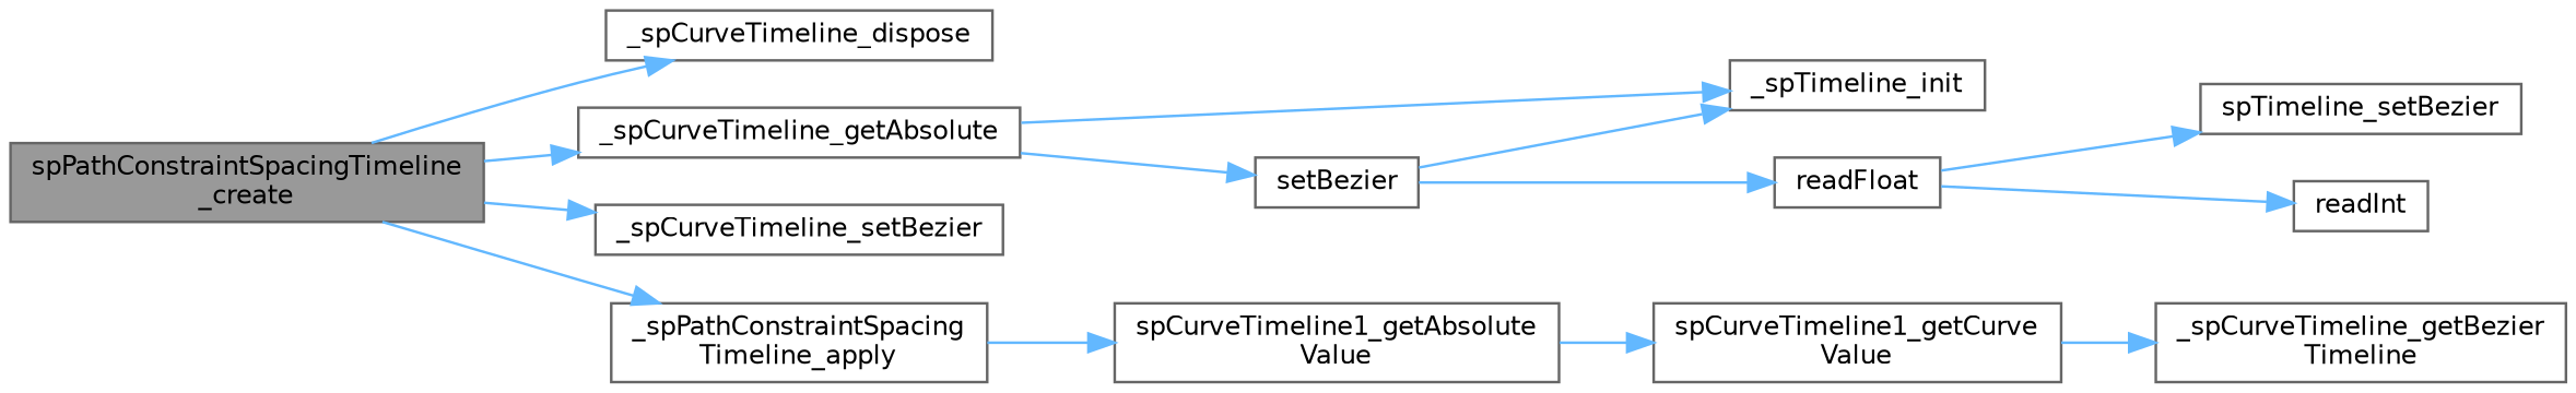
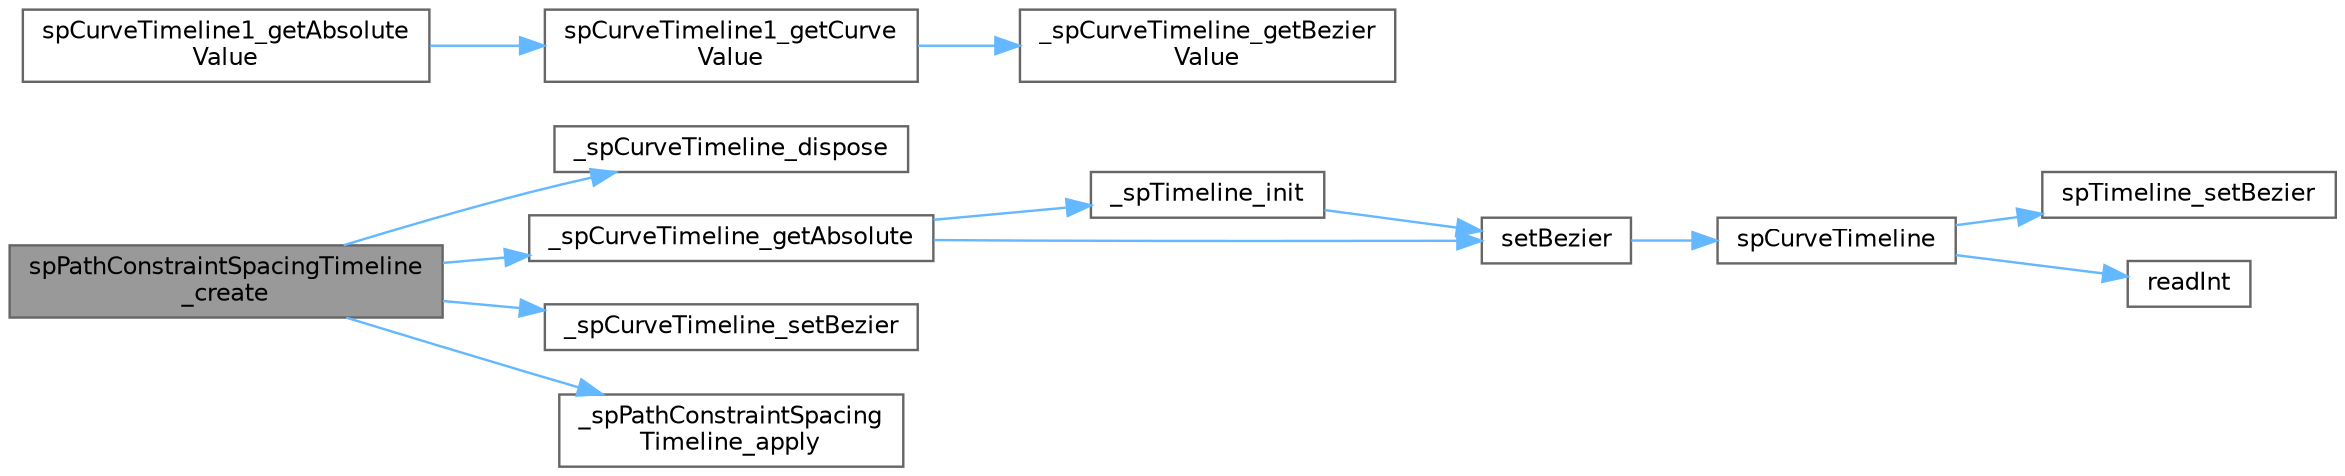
  digraph {
    rankdir=LR
    node [color=grey40 fillcolor=white fontname=Helvetica fontsize=10 shape=box style=filled]
    edge [color=steelblue1 fontname=Helvetica fontsize=10 labelfontname=Helvetica labelfontsize=10 style=solid]
    n1 [color=gray40 fillcolor=grey60 fontcolor=black height=0.2 label="spPathConstraintSpacingTimeline\l_create" width=0.4]
    n2 [height=0.2 label=_spCurveTimeline_dispose width=0.4]
    n3 [height=0.2 label=_spCurveTimeline_getAbsolute width=0.4]
    n4 [height=0.2 label=_spCurveTimeline_setBezier width=0.4]
    n5 [height=0.2 label="_spPathConstraintSpacing\lTimeline_apply" width=0.4]
    n6 [height=0.2 label=_spTimeline_init width=0.4]
    n7 [height=0.2 label=setBezier width=0.4]
    n8 [height=0.2 label="spCurveTimeline1_getAbsolute\lValue" width=0.4]
-   n9 [height=0.2 label=readFloat width=0.4]
+   n9 [height=0.2 label=spCurveTimeline width=0.4]
    n10 [height=0.2 label=spTimeline_setBezier width=0.4]
    n11 [height=0.2 label=readInt width=0.4]
    n12 [height=0.2 label="spCurveTimeline1_getCurve\lValue" width=0.4]
-   n13 [height=0.2 label="_spCurveTimeline_getBezier\lTimeline" width=0.4]
+   n13 [height=0.2 label="_spCurveTimeline_getBezier\lValue" width=0.4]
    n1 -> n2
    n1 -> n3
    n1 -> n4
    n1 -> n5
    n3 -> n6
    n3 -> n7
-   n5 -> n8
-   n7 -> n6
+   n6 -> n7
    n7 -> n9
    n8 -> n12
    n9 -> n10
    n9 -> n11
    n12 -> n13
  }
